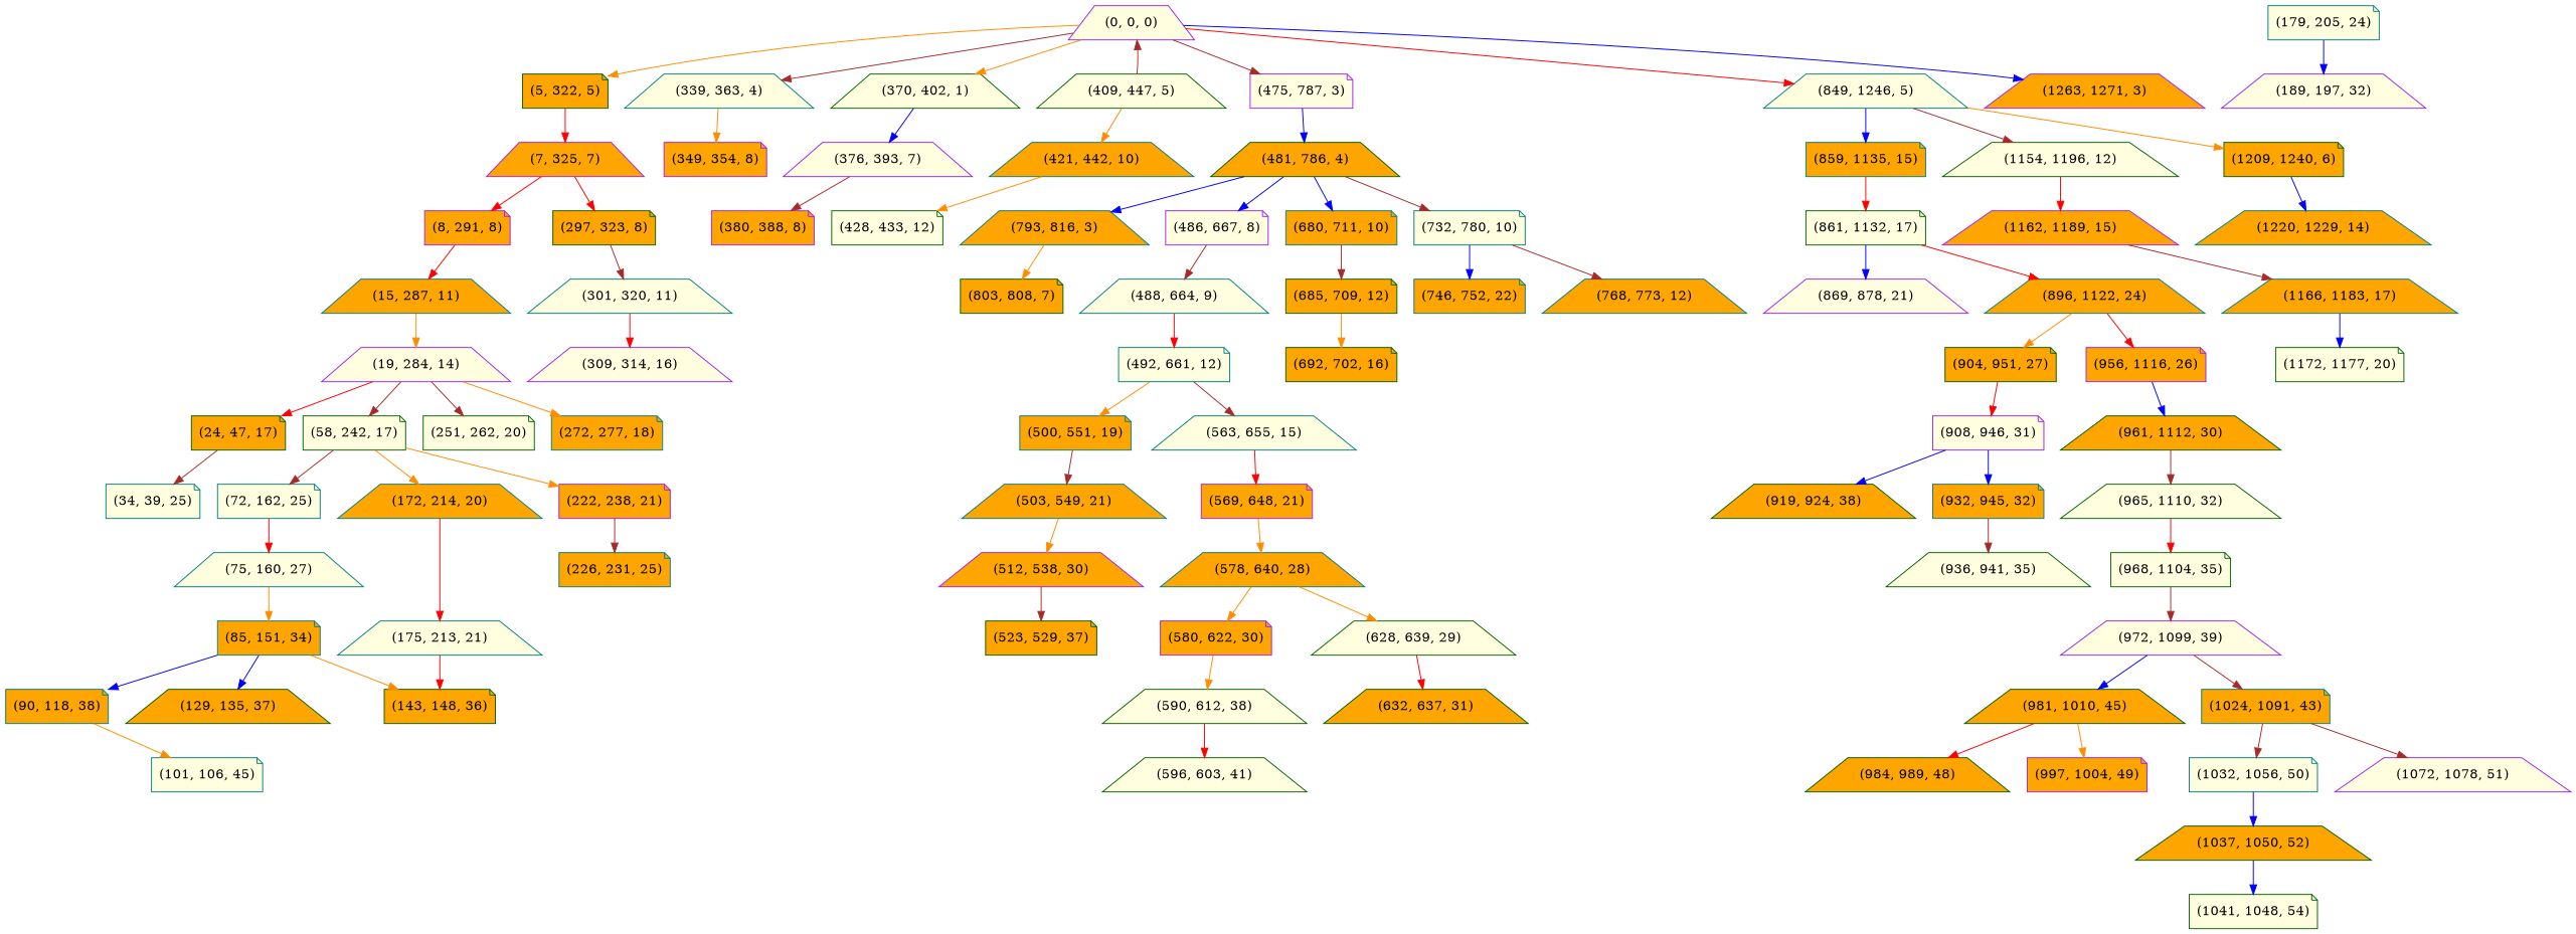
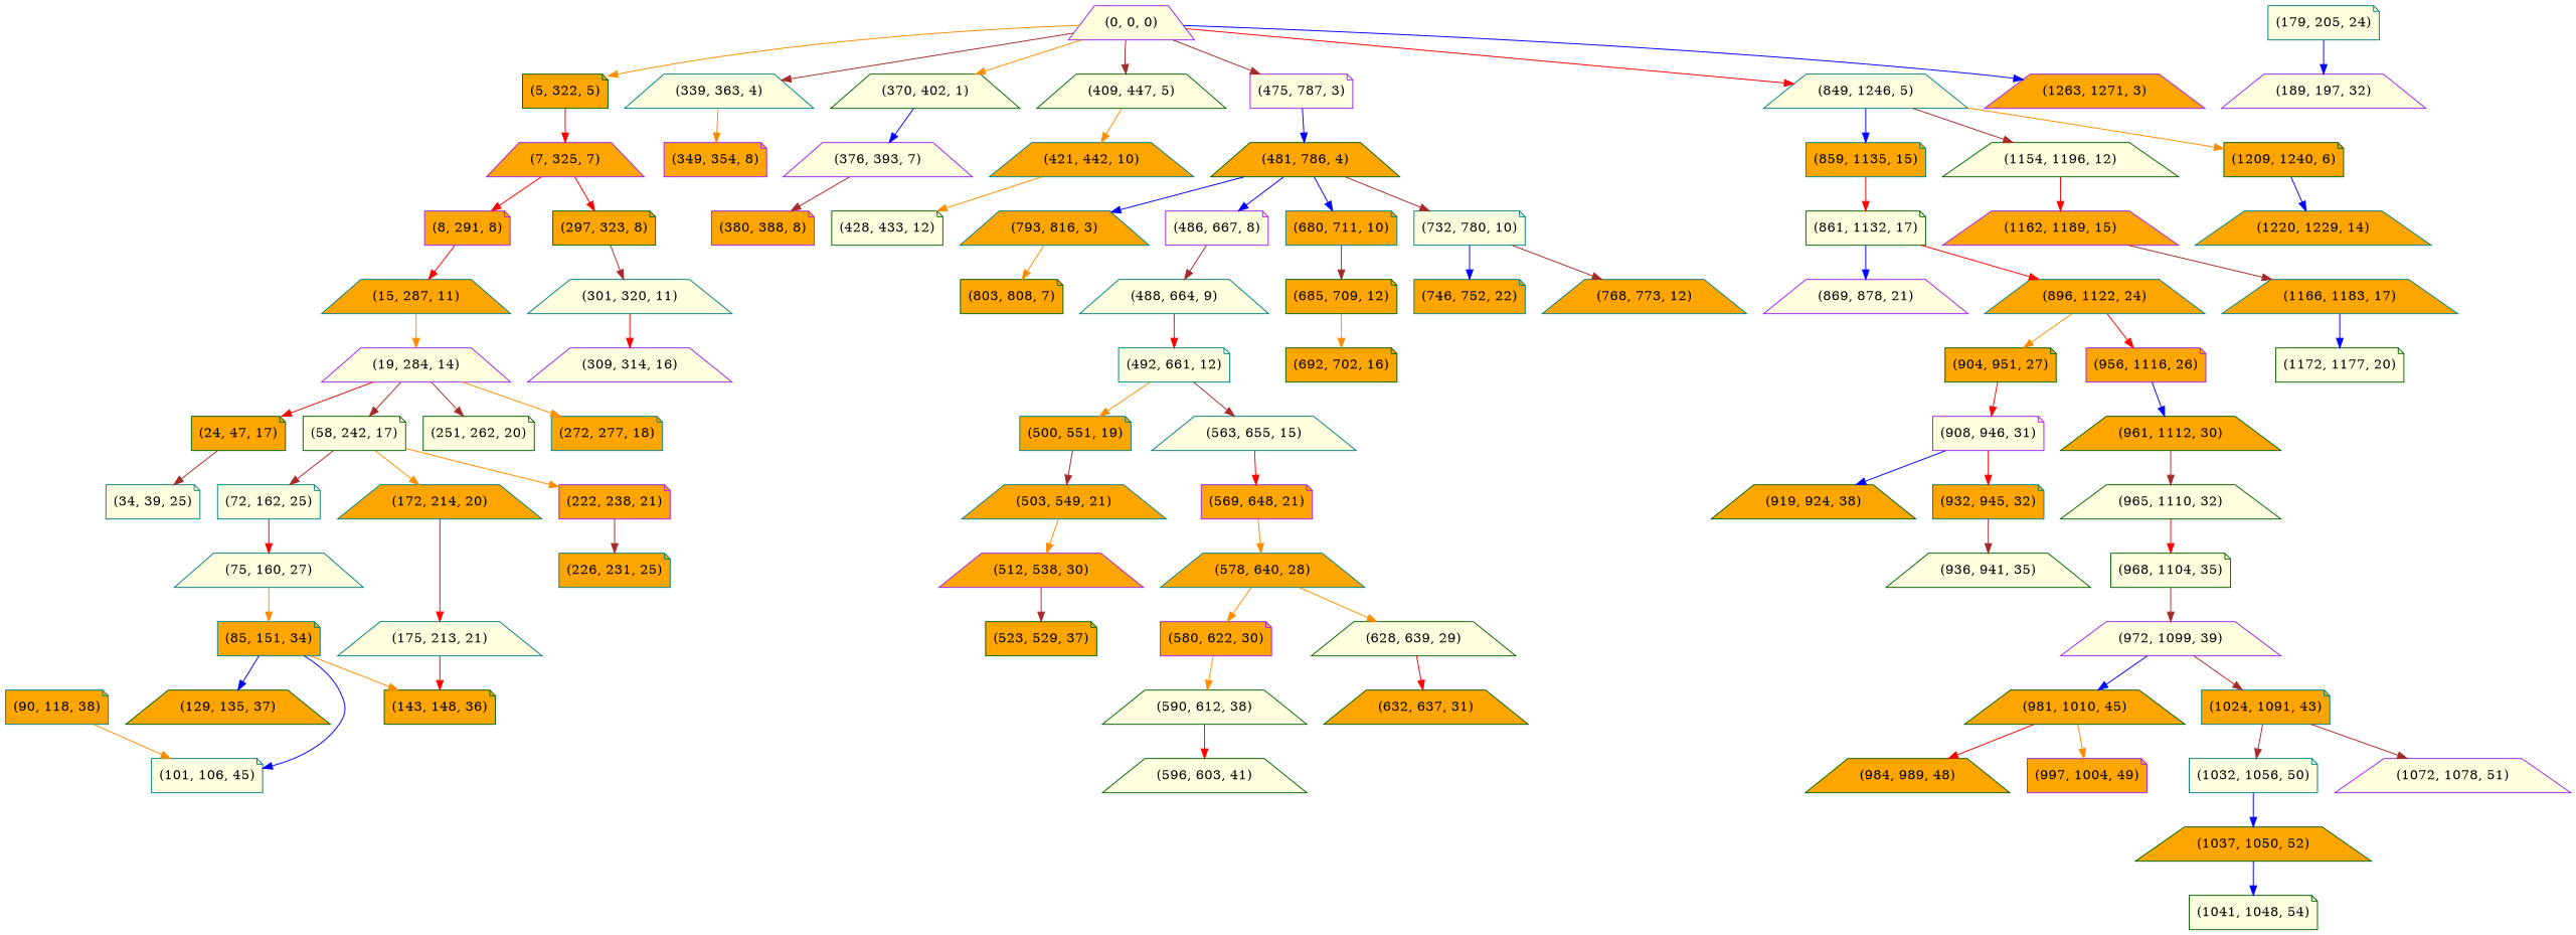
  digraph {
    node [color=teal fillcolor=orange shape=trapezium style=filled]
    edge [color=brown]
    "(0, 0, 0)" [color=purple fillcolor=lightyellow]
    n2 [color=darkgreen label="(5, 322, 5)" shape=note]
    "(339, 363, 4)" [fillcolor=lightyellow]
    "(370, 402, 1)" [color=darkgreen fillcolor=lightyellow]
    "(409, 447, 5)" [color=darkgreen fillcolor=lightyellow]
    "(475, 787, 3)" [color=purple fillcolor=lightyellow shape=note]
    "(849, 1246, 5)" [fillcolor=lightyellow]
    "(1263, 1271, 3)" [color=purple]
    "(7, 325, 7)" [color=purple]
    "(349, 354, 8)" [color=purple shape=note]
    "(376, 393, 7)" [color=purple fillcolor=lightyellow]
    "(421, 442, 10)"
    "(481, 786, 4)" [color=darkgreen]
    "(803, 808, 7)" [color=darkgreen shape=note]
    "(793, 816, 3)"
    "(859, 1135, 15)" [shape=note]
    "(1154, 1196, 12)" [color=darkgreen fillcolor=lightyellow]
    "(1209, 1240, 6)" [color=darkgreen shape=note]
    "(8, 291, 8)" [color=purple shape=note]
    "(297, 323, 8)" [color=darkgreen shape=note]
    "(15, 287, 11)"
    "(301, 320, 11)" [fillcolor=lightyellow]
    "(19, 284, 14)" [color=purple fillcolor=lightyellow]
    "(24, 47, 17)" [color=darkgreen shape=note]
    "(58, 242, 17)" [color=darkgreen fillcolor=lightyellow shape=note]
    "(251, 262, 20)" [color=darkgreen fillcolor=lightyellow shape=note]
    "(272, 277, 18)" [shape=note]
    "(34, 39, 25)" [fillcolor=lightyellow shape=note]
    "(72, 162, 25)" [fillcolor=lightyellow shape=note]
    "(172, 214, 20)"
    "(222, 238, 21)" [color=purple shape=note]
    "(75, 160, 27)" [fillcolor=lightyellow]
    "(175, 213, 21)" [fillcolor=lightyellow]
    "(226, 231, 25)" [shape=note]
    "(85, 151, 34)" [shape=note]
    "(90, 118, 38)" [shape=note]
    "(129, 135, 37)" [color=darkgreen]
    "(143, 148, 36)" [color=darkgreen shape=note]
    "(101, 106, 45)" [fillcolor=lightyellow shape=note]
    "(179, 205, 24)" [fillcolor=lightyellow shape=note]
    "(189, 197, 32)" [color=purple fillcolor=lightyellow]
    "(309, 314, 16)" [color=purple fillcolor=lightyellow]
    "(380, 388, 8)" [color=purple shape=note]
    "(428, 433, 12)" [color=darkgreen fillcolor=lightyellow shape=note]
    "(486, 667, 8)" [color=purple fillcolor=lightyellow shape=note]
    "(680, 711, 10)" [shape=note]
    "(732, 780, 10)" [fillcolor=lightyellow shape=note]
    "(488, 664, 9)" [fillcolor=lightyellow]
    "(685, 709, 12)" [color=darkgreen shape=note]
    "(746, 752, 22)" [shape=note]
    "(768, 773, 12)"
    "(492, 661, 12)" [fillcolor=lightyellow shape=note]
    "(500, 551, 19)" [shape=note]
    "(563, 655, 15)" [fillcolor=lightyellow]
    "(503, 549, 21)"
    "(569, 648, 21)" [color=purple shape=note]
    "(512, 538, 30)" [color=purple]
    "(523, 529, 37)" [color=darkgreen shape=note]
    "(578, 640, 28)"
    "(580, 622, 30)" [color=purple shape=note]
    "(628, 639, 29)" [color=darkgreen fillcolor=lightyellow]
    "(590, 612, 38)" [color=darkgreen fillcolor=lightyellow]
    "(632, 637, 31)" [color=darkgreen]
    "(596, 603, 41)" [color=darkgreen fillcolor=lightyellow]
    "(692, 702, 16)" [color=darkgreen shape=note]
    "(861, 1132, 17)" [color=darkgreen fillcolor=lightyellow shape=note]
    "(1162, 1189, 15)" [color=purple]
    "(1220, 1229, 14)"
    "(869, 878, 21)" [color=purple fillcolor=lightyellow]
    "(896, 1122, 24)"
    "(904, 951, 27)" [color=darkgreen shape=note]
    "(956, 1116, 26)" [color=purple shape=note]
    "(908, 946, 31)" [color=purple fillcolor=lightyellow shape=note]
    "(961, 1112, 30)" [color=darkgreen]
    "(919, 924, 38)" [color=darkgreen]
    "(932, 945, 32)" [shape=note]
    "(936, 941, 35)" [color=darkgreen fillcolor=lightyellow]
    "(965, 1110, 32)" [color=darkgreen fillcolor=lightyellow]
    "(968, 1104, 35)" [color=darkgreen fillcolor=lightyellow shape=note]
    "(972, 1099, 39)" [color=purple fillcolor=lightyellow]
    "(981, 1010, 45)" [color=darkgreen]
    "(1024, 1091, 43)" [shape=note]
    "(984, 989, 48)" [color=darkgreen]
    "(997, 1004, 49)" [color=purple shape=note]
    "(1032, 1056, 50)" [fillcolor=lightyellow shape=note]
    "(1072, 1078, 51)" [color=purple fillcolor=lightyellow]
    "(1037, 1050, 52)" [color=darkgreen]
    "(1041, 1048, 54)" [color=darkgreen fillcolor=lightyellow shape=note]
    "(1166, 1183, 17)"
    "(1172, 1177, 20)" [color=darkgreen fillcolor=lightyellow shape=note]
    "(0, 0, 0)" -> n2 [color=darkorange]
    "(0, 0, 0)" -> "(339, 363, 4)"
    "(0, 0, 0)" -> "(370, 402, 1)" [color=darkorange]
-   "(409, 447, 5)" -> "(0, 0, 0)"
+   "(0, 0, 0)" -> "(409, 447, 5)"
    "(0, 0, 0)" -> "(475, 787, 3)"
    "(0, 0, 0)" -> "(849, 1246, 5)" [color=red]
    "(0, 0, 0)" -> "(1263, 1271, 3)" [color=blue]
    n2 -> "(7, 325, 7)" [color=red]
    "(339, 363, 4)" -> "(349, 354, 8)" [color=darkorange]
    "(370, 402, 1)" -> "(376, 393, 7)" [color=blue]
    "(409, 447, 5)" -> "(421, 442, 10)" [color=darkorange]
    "(475, 787, 3)" -> "(481, 786, 4)" [color=blue]
    "(849, 1246, 5)" -> "(859, 1135, 15)" [color=blue]
    "(849, 1246, 5)" -> "(1154, 1196, 12)"
    "(849, 1246, 5)" -> "(1209, 1240, 6)" [color=darkorange]
    "(7, 325, 7)" -> "(8, 291, 8)" [color=red]
    "(7, 325, 7)" -> "(297, 323, 8)" [color=red]
    "(376, 393, 7)" -> "(380, 388, 8)"
    "(421, 442, 10)" -> "(428, 433, 12)" [color=darkorange]
    "(481, 786, 4)" -> "(793, 816, 3)" [color=blue]
    "(481, 786, 4)" -> "(486, 667, 8)" [color=blue]
    "(481, 786, 4)" -> "(680, 711, 10)" [color=blue]
    "(481, 786, 4)" -> "(732, 780, 10)"
    "(793, 816, 3)" -> "(803, 808, 7)" [color=darkorange]
    "(859, 1135, 15)" -> "(861, 1132, 17)" [color=red]
    "(1154, 1196, 12)" -> "(1162, 1189, 15)" [color=red]
    "(1209, 1240, 6)" -> "(1220, 1229, 14)" [color=blue]
    "(8, 291, 8)" -> "(15, 287, 11)" [color=red]
    "(297, 323, 8)" -> "(301, 320, 11)"
    "(15, 287, 11)" -> "(19, 284, 14)" [color=darkorange]
    "(301, 320, 11)" -> "(309, 314, 16)" [color=red]
    "(19, 284, 14)" -> "(24, 47, 17)" [color=red]
    "(19, 284, 14)" -> "(58, 242, 17)"
    "(19, 284, 14)" -> "(251, 262, 20)"
    "(19, 284, 14)" -> "(272, 277, 18)" [color=darkorange]
    "(24, 47, 17)" -> "(34, 39, 25)"
    "(58, 242, 17)" -> "(72, 162, 25)"
    "(58, 242, 17)" -> "(172, 214, 20)" [color=darkorange]
    "(58, 242, 17)" -> "(222, 238, 21)" [color=darkorange]
    "(72, 162, 25)" -> "(75, 160, 27)" [color=red]
    "(172, 214, 20)" -> "(175, 213, 21)" [color=red]
    "(222, 238, 21)" -> "(226, 231, 25)"
    "(75, 160, 27)" -> "(85, 151, 34)" [color=darkorange]
    "(175, 213, 21)" -> "(143, 148, 36)" [color=red]
-   "(85, 151, 34)" -> "(90, 118, 38)" [color=blue]
+   "(85, 151, 34)" -> "(101, 106, 45)" [color=blue]
    "(85, 151, 34)" -> "(129, 135, 37)" [color=blue]
    "(85, 151, 34)" -> "(143, 148, 36)" [color=darkorange]
    "(90, 118, 38)" -> "(101, 106, 45)" [color=darkorange]
    "(179, 205, 24)" -> "(189, 197, 32)" [color=blue]
    "(486, 667, 8)" -> "(488, 664, 9)"
    "(680, 711, 10)" -> "(685, 709, 12)"
    "(732, 780, 10)" -> "(746, 752, 22)" [color=blue]
    "(732, 780, 10)" -> "(768, 773, 12)"
    "(488, 664, 9)" -> "(492, 661, 12)" [color=red]
    "(685, 709, 12)" -> "(692, 702, 16)" [color=darkorange]
    "(492, 661, 12)" -> "(500, 551, 19)" [color=darkorange]
    "(492, 661, 12)" -> "(563, 655, 15)"
    "(500, 551, 19)" -> "(503, 549, 21)"
    "(563, 655, 15)" -> "(569, 648, 21)" [color=red]
    "(503, 549, 21)" -> "(512, 538, 30)" [color=darkorange]
    "(569, 648, 21)" -> "(578, 640, 28)" [color=darkorange]
    "(512, 538, 30)" -> "(523, 529, 37)"
    "(578, 640, 28)" -> "(580, 622, 30)" [color=darkorange]
    "(578, 640, 28)" -> "(628, 639, 29)" [color=darkorange]
    "(580, 622, 30)" -> "(590, 612, 38)" [color=darkorange]
    "(628, 639, 29)" -> "(632, 637, 31)" [color=red]
    "(590, 612, 38)" -> "(596, 603, 41)" [color=red]
    "(861, 1132, 17)" -> "(869, 878, 21)" [color=blue]
    "(861, 1132, 17)" -> "(896, 1122, 24)" [color=red]
    "(1162, 1189, 15)" -> "(1166, 1183, 17)"
    "(896, 1122, 24)" -> "(904, 951, 27)" [color=darkorange]
    "(896, 1122, 24)" -> "(956, 1116, 26)" [color=red]
    "(904, 951, 27)" -> "(908, 946, 31)" [color=red]
    "(956, 1116, 26)" -> "(961, 1112, 30)" [color=blue]
    "(908, 946, 31)" -> "(919, 924, 38)" [color=blue]
-   "(908, 946, 31)" -> "(932, 945, 32)" [color=blue]
+   "(908, 946, 31)" -> "(932, 945, 32)" [color=red]
    "(961, 1112, 30)" -> "(965, 1110, 32)"
    "(932, 945, 32)" -> "(936, 941, 35)"
    "(965, 1110, 32)" -> "(968, 1104, 35)" [color=red]
    "(968, 1104, 35)" -> "(972, 1099, 39)"
    "(972, 1099, 39)" -> "(981, 1010, 45)" [color=blue]
    "(972, 1099, 39)" -> "(1024, 1091, 43)"
    "(981, 1010, 45)" -> "(984, 989, 48)" [color=red]
    "(981, 1010, 45)" -> "(997, 1004, 49)" [color=darkorange]
    "(1024, 1091, 43)" -> "(1032, 1056, 50)"
    "(1024, 1091, 43)" -> "(1072, 1078, 51)"
    "(1032, 1056, 50)" -> "(1037, 1050, 52)" [color=blue]
    "(1037, 1050, 52)" -> "(1041, 1048, 54)" [color=blue]
    "(1166, 1183, 17)" -> "(1172, 1177, 20)" [color=blue]
  }
